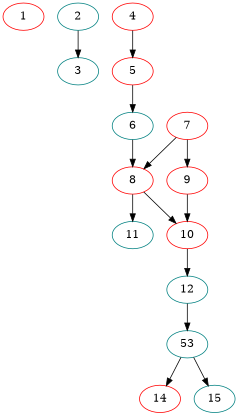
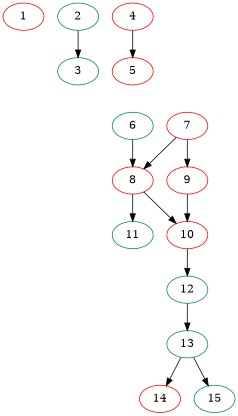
  digraph {
    node [alpha=0.15 color=red]
    1 [alpha=0.19 expect_size=26595328]
    2 [alpha=0.07 color=teal expect_size=26920960]
    3 [alpha=0.06 color=teal expect_size=26222592]
    4 [alpha=0.09 expect_size=34078720]
    5 [alpha=0.13 expect_size=18979840]
    6 [color=teal expect_size=15312896]
    8 [expect_size=24117248]
    7 [alpha=0.05 expect_size=52242432]
    9 [alpha=0.11 expect_size=35016704]
    10 [alpha=0.01 expect_size=24967168]
    11 [color=teal expect_size=8375296]
    12 [color=teal expect_size=6374400]
-   13 [alpha=0.20 color=teal expect_size=23158784 label=53]
+   13 [alpha=0.20 color=teal expect_size=23158784]
    14 [alpha=0.07 expect_size=37160960]
    15 [alpha=0.06 color=teal expect_size=11609088]
    2 -> 3
    4 -> 5
-   5 -> 6
    6 -> 8
    8 -> 10
    8 -> 11
    7 -> 8
    7 -> 9
    9 -> 10
    10 -> 12
    12 -> 13
    13 -> 14
    13 -> 15
  }
